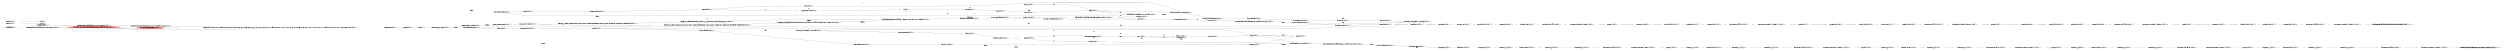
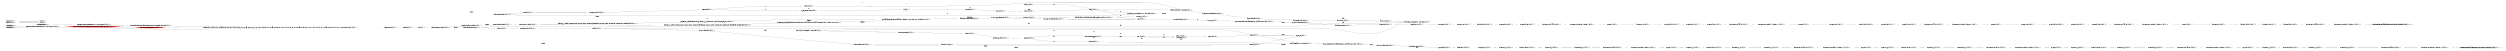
  digraph {
    rankdir=LR
    node [fillcolor=white shape=ellipse style=filled]
    edge [style=bold]
    n1 [label="assert(tuple.getLong(\"a_i\") == 2)@@@47@@@['1', '1', '0']"]
    n2 [label="assert(tuple.getDouble(\"a_f\") == 0.0)@@@48@@@['1', '1', '0']"]
    n3 [label="assertList(tuple.getStrings(\"s_multi\"),\"aaaa1\",\"bbbb1\")@@@49@@@['1', '1', '0']"]
    n4 [label="long l = tupleResponse.getLong(\"iterations\")@@@34@@@['0', '0', '1']"]
    n5 [label="iterations = (int)l@@@45@@@['0', '0', '1']"]
    n6 [label="l > 0@@@35@@@['0', '0', '1']" shape=diamond]
    n7 [label="solrStream.close()@@@46@@@['0', '0', '1']"]
    n8 [label="iterations == 0@@@24@@@['0', '0', '1']" shape=diamond]
    n9 [label="++workersComplete@@@36@@@['0', '0', '1']"]
    n10 [label="assertEquals(cluster.getJettySolrRunners().size(),workersComplete)@@@50@@@['0', '0', '1']"]
    n11 [label="cluster.getSolrClient().commit(\"parallelDestinationCollection1\")@@@51@@@['0', '0', '1']"]
    n12 [label="sParams = new ModifiableSolrParams()@@@52@@@['0', '0', '1']"]
    n13 [label="assertList(tuple.getStrings(\"s_multi\"),\"aaaa\",\"bbbb\")@@@105@@@['0', '0', '1']"]
    n14 [label="assertList(tuple.getLongs(\"i_multi\"),Long.parseLong(\"4\"),Long.parseLong(\"7\"))@@@106@@@['0', '0', '1']"]
    n15 [label="tuple = tuples.get(1)@@@107@@@['0', '0', '1']"]
    n16 [label="assertList(tuple.getStrings(\"s_multi\"),\"aaaa2\",\"bbbb2\")@@@56@@@['1', '1', '0']"]
    n17 [label="assertList(tuple.getLongs(\"i_multi\"),Long.parseLong(\"444\"),Long.parseLong(\"777\"))@@@57@@@['1', '1', '0']"]
    n18 [label="tuple = tuples.get(4)@@@58@@@['1', '1', '0']"]
    n19 [fillcolor=lightgray label="testParallelDaemonUpdateStream['0', '0', '1']" shape=diamond]
    n20 [label="CollectionAdminRequest.createCollection(\"parallelDestinationCollection1\",\"conf\",2,1).process(cluster.getSolrClient())@@@3@@@['0', '0', '1']"]
    n21 [label="AbstractDistribZkTestBase.waitForRecoveriesToFinish(\"parallelDestinationCollection1\",cluster.getSolrClient().getZkStateReader(),false,true,TIMEOUT)@@@4@@@['0', '0', '1']"]
    n22 [label="count += tuple.getLong(\"batchIndexed\")@@@22@@@['1', '1', '0']"]
    n23 [label="assert(count == 5)@@@24@@@['1', '1', '0']"]
    n24 [label="expression = StreamExpressionParser.parse(\"search(parallelDestinationCollection, q=*:*, fl=\"id,a_s,a_i,a_f,s_multi,i_multi\", sort=\"a_i asc\")\")@@@25@@@['1', '1', '0']"]
    n25 [label="sParams.set(CommonParams.QT,\"/stream\")@@@53@@@['0', '0', '1']"]
    n26 [label="SolrStream solrStream = new SolrStream(jetty.getBaseUrl() + \"/collection1\",sParams)@@@57@@@['0', '0', '1']"]
    n27 [label="sParams.set(\"action\",\"stop\")@@@54@@@['0', '0', '1']"]
    n28 [label="solrStream.setStreamContext(streamContext)@@@58@@@['0', '0', '1']"]
    n29 [label="SolrStream solrStream = new SolrStream(jetty.getBaseUrl() + \"/collection1\",sParams)@@@70@@@['0', '0', '1']"]
    n30 [label="solrStream.setStreamContext(streamContext)@@@71@@@['0', '0', '1']"]
    n31 [label="solrStream.open()@@@72@@@['0', '0', '1']"]
    n32 [label="assertList(tuple.getLongs(\"i_multi\"),Long.parseLong(\"44\"),Long.parseLong(\"77\"))@@@50@@@['1', '1', '0']"]
    n33 [label="Tuple tupleResponse = solrStream.read()@@@60@@@['0', '0', '1']"]
    n34 [label="solrStream.close()@@@61@@@['0', '0', '1']"]
    n35 [label="sParams = new ModifiableSolrParams()@@@63@@@['0', '0', '1']"]
    n36 [label="ModifiableSolrParams sParams = new ModifiableSolrParams(StreamingTest.mapParams(CommonParams.QT,\"/stream\",\"action\",\"list\"))@@@20@@@['0', '0', '1']"]
    n37 [label="SolrStream solrStream = new SolrStream(jetty.getBaseUrl().toString() + \"/collection1\",sParams)@@@25@@@['0', '0', '1']"]
    n38 [label="int workersComplete = 0@@@21@@@['0', '0', '1']"]
    n39 [label="solrStream.setStreamContext(streamContext)@@@26@@@['0', '0', '1']"]
    n40 [label="tupleResponse.EOF@@@29@@@['0', '0', '1']" shape=diamond]
    n41 [label="solrStream.close()@@@30@@@['0', '0', '1']"]
    n42 [label="String updateExpression = \"daemon(update(parallelDestinationCollection1, batchSize=2, search(collection1, q=*:*, fl=\"id,a_s,a_i,a_f,s_multi,i_multi\", sort=\"a_f asc, a_i asc\", partitionKeys=\"a_f\", qt=\"/export\")), runInterval=\"1000\", id=\"test\")\"@@@15@@@['0', '0', '1']"]
    n43 [label="TupleStream parallelUpdateStream = factory.constructStream(\"parallel(collection1, \" + updateExpression + \", workers=\"2\", zkHost=\"\" + zkHost + \"\", sort=\"batchNumber asc\")\")@@@16@@@['1', '1', '1']"]
    n44 [label="List<Tuple> tuples = getTuples(parallelUpdateStream)@@@18@@@['1', '1', '1']"]
    n45 [label="parallelUpdateStream.setStreamContext(streamContext)@@@17@@@['1', '1', '1']"]
    n46 [label="Tuple tupleResponse = solrStream.read()@@@28@@@['0', '0', '1']"]
    n47 [label="solrStream.open()@@@27@@@['0', '0', '1']"]
    n48 [label="long count = 0@@@20@@@['1', '1', '0']"]
    n49 [label="int iterations = 0@@@23@@@['0', '0', '1']"]
    n50 [label="tuples = getTuples(stream)@@@98@@@['0', '0', '1']"]
    n51 [label="assertEquals(5,tuples.size())@@@99@@@['0', '0', '1']"]
    n52 [label="Tuple tuple = tuples.get(0)@@@100@@@['0', '0', '1']"]
    n53 [label="SolrClientCache solrClientCache = new SolrClientCache()@@@10@@@['1', '1', '1']"]
    n54 [label="streamContext.setSolrClientCache(solrClientCache)@@@11@@@['1', '1', '1']"]
    n55 [label="String zkHost = cluster.getZkServer().getZkAddress()@@@12@@@['1', '1', '1']"]
    n56 [label="assert(tuple.getLong(\"a_i\") == 1)@@@110@@@['0', '0', '1']"]
    n57 [label="assert(tuple.getDouble(\"a_f\") == 1.0)@@@111@@@['0', '0', '1']"]
    n58 [label="assertList(tuple.getStrings(\"s_multi\"),\"aaaa4\",\"bbbb4\")@@@112@@@['0', '0', '1']"]
    n59 [label="assertEquals(5,tuples.size())@@@29@@@['1', '1', '0']"]
    n60 [label="Tuple tuple = tuples.get(0)@@@30@@@['1', '1', '0']"]
    n61 [label="assert(tuple.getLong(\"id\") == 0)@@@31@@@['1', '1', '0']"]
    n62 [label="assert(tuple.get(\"a_s\").equals(\"hello0\"))@@@32@@@['1', '1', '0']"]
    n63 [label="assert(tuple.getLong(\"a_i\") == 0)@@@33@@@['1', '1', '0']"]
    n64 [label="assert(tuple.getDouble(\"a_f\") == 0.0)@@@34@@@['1', '1', '0']"]
    n65 [label="new UpdateRequest().add(id,\"0\",\"a_s\",\"hello0\",\"a_i\",\"0\",\"a_f\",\"0\",\"s_multi\",\"aaaa\",\"s_multi\",\"bbbb\",\"i_multi\",\"4\",\"i_multi\",\"7\").add(id,\"2\",\"a_s\",\"hello2\",\"a_i\",\"2\",\"a_f\",\"0\",\"s_multi\",\"aaaa1\",\"s_multi\",\"bbbb1\",\"i_multi\",\"44\",\"i_multi\",\"77\").add(id,\"3\",\"a_s\",\"hello3\",\"a_i\",\"3\",\"a_f\",\"3\",\"s_multi\",\"aaaa2\",\"s_multi\",\"bbbb2\",\"i_multi\",\"444\",\"i_multi\",\"777\").add(id,\"4\",\"a_s\",\"hello4\",\"a_i\",\"4\",\"a_f\",\"4\",\"s_multi\",\"aaaa3\",\"s_multi\",\"bbbb3\",\"i_multi\",\"4444\",\"i_multi\",\"7777\").add(id,\"1\",\"a_s\",\"hello1\",\"a_i\",\"1\",\"a_f\",\"1\",\"s_multi\",\"aaaa4\",\"s_multi\",\"bbbb4\",\"i_multi\",\"44444\",\"i_multi\",\"77777\").commit(cluster.getSolrClient(),\"collection1\")@@@5@@@['1', '1', '1']"]
    n66 [label="assertList(tuple.getStrings(\"s_multi\"),\"aaaa3\",\"bbbb3\")@@@133@@@['0', '0', '1']"]
    n67 [label="assertList(tuple.getLongs(\"i_multi\"),Long.parseLong(\"4444\"),Long.parseLong(\"7777\"))@@@134@@@['0', '0', '1']"]
    n68 [fillcolor=lightgray label="{CollectionAdminRequest.deleteCollection(\"parallelDestinationCollection1\").process(cluster.getSolrClient())solrClientCache.close()}@@@136@@@['0', '0', '1']"]
    n69 [label="assertList(tuple.getStrings(\"s_multi\"),\"aaaa1\",\"bbbb1\")@@@119@@@['0', '0', '1']"]
    n70 [label="assertList(tuple.getLongs(\"i_multi\"),Long.parseLong(\"44\"),Long.parseLong(\"77\"))@@@120@@@['0', '0', '1']"]
    n71 [label="tuple = tuples.get(3)@@@121@@@['0', '0', '1']"]
    n72 [label="TupleStream stream@@@7@@@['1', '1', '1']"]
    n73 [label="Tuple t@@@8@@@['1', '1', '1']"]
    n74 [label="StreamContext streamContext = new StreamContext()@@@9@@@['1', '1', '1']"]
    n75 [label="assertList(tuple.getLongs(\"i_multi\"),Long.parseLong(\"4\"),Long.parseLong(\"7\"))@@@36@@@['1', '1', '0']"]
    n76 [label="tuple = tuples.get(1)@@@37@@@['1', '1', '0']"]
    n77 [label="assert(tuple.getLong(\"id\") == 1)@@@38@@@['1', '1', '0']"]
    n78 [label="assert(tuple.getLong(\"a_i\") == 3)@@@124@@@['0', '0', '1']"]
    n79 [label="assert(tuple.getDouble(\"a_f\") == 3.0)@@@125@@@['0', '0', '1']"]
    n80 [label="assertList(tuple.getStrings(\"s_multi\"),\"aaaa2\",\"bbbb2\")@@@126@@@['0', '0', '1']"]
    n81 [label="assert(tuples.size() == 2)@@@19@@@['0', '0', '1']"]
    n82 [label="assertList(tuple.getLongs(\"i_multi\"),Long.parseLong(\"444\"),Long.parseLong(\"777\"))@@@127@@@['0', '0', '1']"]
    n83 [label="assert(tuple.getLong(\"a_i\") == 2)@@@117@@@['0', '0', '1']"]
    n84 [label="assert(tuple.getDouble(\"a_f\") == 0.0)@@@118@@@['0', '0', '1']"]
    n85 [label="assert(tuple.getLong(\"a_i\") == 0)@@@103@@@['0', '0', '1']"]
    n86 [label="assert(tuple.getDouble(\"a_f\") == 0.0)@@@104@@@['0', '0', '1']"]
    n87 [label="assertList(tuple.getLongs(\"i_multi\"),Long.parseLong(\"44444\"),Long.parseLong(\"77777\"))@@@113@@@['0', '0', '1']"]
    n88 [label="solrStream.open()@@@59@@@['0', '0', '1']"]
    n89 [label="tuple = tuples.get(2)@@@114@@@['0', '0', '1']"]
    n90 [label="sParams.set(\"id\",\"test\")@@@55@@@['0', '0', '1']"]
    n91 [label="stream = new CloudSolrStream(expression,factory)@@@26@@@['1', '1', '0']"]
    n92 [label="assert(tuple.getLong(\"id\") == 2)@@@115@@@['0', '0', '1']"]
    n93 [label="assert(tuple.getLong(\"id\") == 3)@@@122@@@['0', '0', '1']"]
    n94 [label="assert(tuple.get(\"a_s\").equals(\"hello3\"))@@@123@@@['0', '0', '1']"]
    n95 [label="cluster.getSolrClient().commit(\"parallelDestinationCollection\")@@@19@@@['1', '1', '0']"]
    n96 [label="assert(tuple.getLong(\"id\") == 4)@@@129@@@['0', '0', '1']"]
    n97 [label="assert(tuple.get(\"a_s\").equals(\"hello4\"))@@@130@@@['0', '0', '1']"]
    n98 [label="assert(tuple.getLong(\"a_i\") == 4)@@@131@@@['0', '0', '1']"]
    n99 [label="stream.setStreamContext(streamContext)@@@27@@@['1', '1', '0']"]
    n100 [label="tuples = getTuples(stream)@@@28@@@['1', '1', '0']"]
    n101 [label="{}@@@87@@@['0', '0', '1']"]
    n102 [label="solrStream.close()@@@90@@@['0', '0', '1']"]
    n103 [label="stopTime == 0@@@69@@@['0', '0', '1']" shape=diamond]
    n104 [label="assert(tuple.get(\"a_s\").equals(\"hello2\"))@@@116@@@['0', '0', '1']"]
    n105 [fillcolor=lightgray label="{CollectionAdminRequest.deleteCollection(\"parallelDestinationCollection\").process(cluster.getSolrClient())solrClientCache.close()}@@@66@@@['1', '1', '0']"]
    n106 [label="assert(tuple.getLong(\"a_i\") == 1)@@@40@@@['1', '1', '0']"]
    n107 [label="assert(tuple.getDouble(\"a_f\") == 1.0)@@@41@@@['1', '1', '0']"]
    n108 [label="assertList(tuple.getStrings(\"s_multi\"),\"aaaa4\",\"bbbb4\")@@@42@@@['1', '1', '0']"]
    n109 [label="++workersComplete@@@81@@@['0', '0', '1']"]
    n110 [label="assertList(tuple.getLongs(\"i_multi\"),Long.parseLong(\"44444\"),Long.parseLong(\"77777\"))@@@43@@@['1', '1', '0']"]
    n111 [label="tuple = tuples.get(2)@@@44@@@['1', '1', '0']"]
    n112 [label="long stopTime = 0@@@68@@@['0', '0', '1']"]
    n113 [label="Tuple tupleResponse = solrStream.read()@@@73@@@['0', '0', '1']"]
    n114 [label="tupleResponse.EOF@@@74@@@['0', '0', '1']" shape=diamond]
    n115 [label="assertEquals(cluster.getJettySolrRunners().size(),workersComplete)@@@94@@@['0', '0', '1']"]
    n116 [label="stream.setStreamContext(streamContext)@@@97@@@['0', '0', '1']"]
    n117 [label="stopTime = tupleResponse.getLong(\"stopTime\")@@@79@@@['0', '0', '1']"]
    n118 [label="stopTime > 0@@@80@@@['0', '0', '1']" shape=diamond]
    n119 [label="Thread.sleep(1000)@@@85@@@['0', '0', '1']"]
    n120 [fillcolor=lightgray label="testParallelUpdateStream['0', '1', '0']" shape=diamond]
    n121 [label="CollectionAdminRequest.createCollection(\"parallelDestinationCollection\",\"conf\",2,1).process(cluster.getSolrClient())@@@3@@@['1', '1', '0']"]
    n122 [fillcolor=red label="cluster.waitForActiveCollection(\"parallelDestinationCollection\",2,2)@@@4@@@['0', '1', '0']"]
    n123 [fillcolor=red label="AbstractDistribZkTestBase.waitForRecoveriesToFinish(\"parallelDestinationCollection\",cluster.getSolrClient().getZkStateReader(),false,true,TIMEOUT)@@@4@@@['1', '0', '0']"]
    n124 [label="assert(tuple.getDouble(\"a_f\") == 4.0)@@@132@@@['0', '0', '1']"]
    n125 [label="assert(tuple.getLong(\"id\") == 0)@@@101@@@['0', '0', '1']"]
    n126 [label="assert(tuple.get(\"a_s\").equals(\"hello0\"))@@@102@@@['0', '0', '1']"]
    n127 [label="StreamFactory factory = new StreamFactory().withCollectionZkHost(\"collection1\",cluster.getZkServer().getZkAddress()).withCollectionZkHost(\"parallelDestinationCollection1\",cluster.getZkServer().getZkAddress()).withFunctionName(\"search\",).withFunctionName(\"update\",).withFunctionName(\"parallel\",).withFunctionName(\"daemon\",)@@@13@@@['0', '0', '1']"]
    n128 [label="stream = new CloudSolrStream(expression,factory)@@@96@@@['0', '0', '1']"]
    n129 [label="Exception e@@@42@@@['0', '0', '1']" shape=diamond]
    n130 [label="{}@@@42@@@['0', '0', '1']"]
    n131 [label="assert(tuple.getLong(\"id\") == 1)@@@108@@@['0', '0', '1']"]
    n132 [label="assert(tuple.getLong(\"id\") == 4)@@@59@@@['1', '1', '0']"]
    n133 [label="assert(tuple.getLong(\"a_i\") == 3)@@@54@@@['1', '1', '0']"]
    n134 [label="assert(tuple.getDouble(\"a_f\") == 3.0)@@@55@@@['1', '1', '0']"]
    n135 [label="solrStream.close()@@@75@@@['0', '0', '1']"]
    n136 [label="assert(tuple.get(\"a_s\").equals(\"hello1\"))@@@39@@@['1', '1', '0']"]
    n137 [label="StreamFactory factory = new StreamFactory().withCollectionZkHost(\"collection1\",cluster.getZkServer().getZkAddress()).withCollectionZkHost(\"parallelDestinationCollection\",cluster.getZkServer().getZkAddress()).withFunctionName(\"search\",).withFunctionName(\"update\",).withFunctionName(\"parallel\",)@@@13@@@['1', '1', '0']"]
    n138 [label="String updateExpression = \"update(parallelDestinationCollection, batchSize=2, search(collection1, q=*:*, fl=\"id,a_s,a_i,a_f,s_multi,i_multi\", sort=\"a_f asc, a_i asc\", partitionKeys=\"a_f\", qt=\"/export\"))\"@@@15@@@['1', '1', '0']"]
    n139 [label="assertList(tuple.getStrings(\"s_multi\"),\"aaaa3\",\"bbbb3\")@@@63@@@['1', '1', '0']"]
    n140 [label="assertList(tuple.getLongs(\"i_multi\"),Long.parseLong(\"4444\"),Long.parseLong(\"7777\"))@@@64@@@['1', '1', '0']"]
    n141 [label="expression = StreamExpressionParser.parse(\"search(parallelDestinationCollection1, q=*:*, fl=\"id,a_s,a_i,a_f,s_multi,i_multi\", sort=\"a_i asc\")\")@@@95@@@['0', '0', '1']"]
    n142 [label="assert(tuple.get(\"a_s\").equals(\"hello3\"))@@@53@@@['1', '1', '0']"]
    n143 [label="assert(tuple.get(\"a_s\").equals(\"hello1\"))@@@109@@@['0', '0', '1']"]
    n144 [label="StreamExpression expression@@@6@@@['1', '1', '1']"]
    n145 [label="workersComplete = 0@@@66@@@['0', '0', '1']"]
    n146 [label="assertList(tuple.getStrings(\"s_multi\"),\"aaaa\",\"bbbb\")@@@35@@@['1', '1', '0']"]
    n147 [label="sParams.set(\"action\",\"list\")@@@65@@@['0', '0', '1']"]
    n148 [label="assert(tuple.getLong(\"id\") == 2)@@@45@@@['1', '1', '0']"]
    n149 [label="assert(tuple.get(\"a_s\").equals(\"hello4\"))@@@60@@@['1', '1', '0']"]
    n150 [label="tuple = tuples.get(4)@@@128@@@['0', '0', '1']"]
    n151 [label="tuple = tuples.get(3)@@@51@@@['1', '1', '0']"]
    n152 [label="assert(tuple.getLong(\"id\") == 3)@@@52@@@['1', '1', '0']"]
    n153 [label="assert(tuple.getLong(\"a_i\") == 4)@@@61@@@['1', '1', '0']"]
    n154 [label="sParams.set(CommonParams.QT,\"/stream\")@@@64@@@['0', '0', '1']"]
    n155 [label="assert(tuple.get(\"a_s\").equals(\"hello2\"))@@@46@@@['1', '1', '0']"]
    n156 [label="assert(tuple.getDouble(\"a_f\") == 4.0)@@@62@@@['1', '1', '0']"]
    n157 [label="Exception e@@@87@@@['0', '0', '1']" shape=diamond]
+   n158 [fillcolor=lightgray label="testParallelUpdateStream['1', '0', '0']" shape=diamond]
    n1 -> n2
    n2 -> n3
    n3 -> n32
    n4 -> n5 [label=l style=solid]
    n4 -> n6 [label=l style=solid]
    n4 -> n6
    n5 -> n7
    n5 -> n8 [label=iterations style=solid]
    n6 -> n9
    n6 -> n9 [label=true style=dotted]
    n7 -> n8
    n8 -> n10
    n8 -> n37 [label=true style=dotted]
    n8 -> n37
    n8 -> n39 [label=true style=dotted]
    n8 -> n40 [label=true style=dotted]
    n8 -> n46 [label=true style=dotted]
    n8 -> n47 [label=true style=dotted]
    n8 -> n48
    n9 -> n5
    n10 -> n11
    n11 -> n12
    n12 -> n25
    n12 -> n26 [label=sParams style=solid]
    n13 -> n14
    n14 -> n15
    n15 -> n131
    n16 -> n17
    n17 -> n18
    n18 -> n132
    n19 -> n20
    n20 -> n21
    n21 -> n65
    n22 -> n23
    n22 -> n23 [label=count style=solid]
    n23 -> n24
    n24 -> n91
    n24 -> n91 [label=expression style=solid]
    n25 -> n27
    n26 -> n28
    n27 -> n90
    n28 -> n88
    n29 -> n30
    n30 -> n31
    n31 -> n113
    n32 -> n151
    n33 -> n34
    n34 -> n26
    n34 -> n35
    n35 -> n29 [label=sParams style=solid]
    n35 -> n154
    n36 -> n37 [label=sParams style=solid]
    n36 -> n38
    n37 -> n39
    n38 -> n10 [label=workersComplete style=solid]
    n39 -> n47
    n40 -> n4 [label=false style=dotted]
    n40 -> n4
    n40 -> n5 [label=false style=dotted]
    n40 -> n6 [label=false style=dotted]
    n40 -> n41
    n40 -> n41 [label=true style=dotted]
    n41 -> n10
    n42 -> n43 [label=updateExpression style=solid]
    n42 -> n43
    n43 -> n44 [label=parallelUpdateStream style=solid]
    n43 -> n45
    n44 -> n81
    n44 -> n95
    n45 -> n44
    n46 -> n40
    n47 -> n46
    n48 -> n22
    n49 -> n8 [label=iterations style=solid]
    n49 -> n8
    n50 -> n51
    n51 -> n52 [style=solid]
    n52 -> n125
    n53 -> n54
    n53 -> n54 [label=solrClientCache style=solid]
    n54 -> n55
    n55 -> n43 [label=zkHost style=solid]
    n55 -> n127
    n55 -> n137
    n56 -> n57
    n57 -> n58
    n58 -> n87
    n59 -> n60
    n60 -> n61
    n61 -> n62
    n62 -> n63
    n63 -> n64
    n64 -> n146
    n65 -> n144
    n66 -> n67
    n67 -> n68
    n69 -> n70
    n70 -> n71
    n71 -> n93
    n72 -> n73
    n73 -> n74
    n74 -> n28 [label=streamContext style=solid]
    n74 -> n30 [label=streamContext style=solid]
    n74 -> n39 [label=streamContext style=solid]
    n74 -> n45 [label=streamContext style=solid]
    n74 -> n53
    n74 -> n99 [label=streamContext style=solid]
    n74 -> n116 [label=streamContext style=solid]
    n75 -> n76
    n76 -> n77
    n77 -> n136
    n78 -> n79
    n79 -> n80
    n80 -> n82
    n81 -> n36
    n82 -> n150
    n83 -> n84
    n84 -> n69
    n85 -> n86
    n86 -> n13
    n87 -> n89
    n88 -> n33
    n89 -> n92
    n90 -> n26
    n91 -> n99
    n91 -> n100 [label=stream style=solid]
    n92 -> n104
    n93 -> n94
    n94 -> n78
    n95 -> n48
    n96 -> n97
    n97 -> n98
    n98 -> n124
    n99 -> n100
    n100 -> n59
    n102 -> n103
    n103 -> n29 [label=true style=dotted]
    n103 -> n29
    n103 -> n30 [label=true style=dotted]
    n103 -> n31 [label=true style=dotted]
    n103 -> n112
    n103 -> n113 [label=true style=dotted]
    n103 -> n114 [label=true style=dotted]
    n103 -> n115
    n104 -> n83
    n106 -> n107
    n107 -> n108
    n108 -> n110
    n109 -> n102 [style=dotted]
    n110 -> n111
    n111 -> n148
    n112 -> n103 [label=stopTime style=solid]
    n112 -> n103
    n113 -> n114
    n114 -> n102 [label=false style=dotted]
    n114 -> n117 [label=false style=dotted]
    n114 -> n117
    n114 -> n118 [label=false style=dotted]
    n114 -> n135
    n114 -> n135 [label=true style=dotted]
    n115 -> n141
    n116 -> n50
    n117 -> n103 [label=stopTime style=solid]
    n117 -> n118
    n117 -> n118 [label=stopTime style=solid]
    n118 -> n109
    n118 -> n109 [label=true style=dotted]
    n118 -> n119 [label=true style=dotted]
    n118 -> n119
    n119 -> n102
    n120 -> n121
    n121 -> n20 [label=0 style=dashed]
    n121 -> n122
    n121 -> n123
    n122 -> n65
    n123 -> n21 [label=0 style=dashed]
    n123 -> n65
    n123 -> n122 [label=0 style=dashed]
    n124 -> n66
    n125 -> n126
    n126 -> n85
    n127 -> n42
    n127 -> n128 [label=factory style=solid]
    n128 -> n50 [label=stream style=solid]
    n128 -> n116
    n129 -> n130
    n131 -> n143
    n132 -> n149
    n133 -> n134
    n134 -> n16
    n135 -> n115
    n136 -> n106
    n137 -> n91 [label=factory style=solid]
    n137 -> n127 [label=0 style=dashed]
    n137 -> n138
    n138 -> n42 [label=0 style=dashed]
    n138 -> n43
    n138 -> n43 [label=updateExpression style=solid]
    n139 -> n140
    n140 -> n105
    n141 -> n128 [label=expression style=solid]
    n141 -> n128
    n142 -> n133
    n143 -> n56
    n144 -> n72
    n145 -> n112
    n145 -> n115 [label=workersComplete style=solid]
    n146 -> n75
    n147 -> n145
    n148 -> n155
    n149 -> n153
    n150 -> n96
    n151 -> n152
    n152 -> n142
    n153 -> n156
    n154 -> n147
    n155 -> n1
    n156 -> n139
    n157 -> n101
+   n158 -> n121
  }
